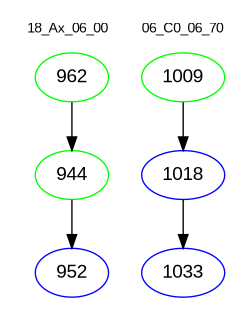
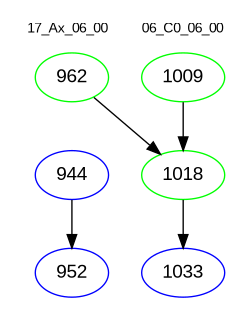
  digraph {
    fontname="Liberation Sans"
    node [color=green fontname="Liberation Sans"]
    edge [color=black fontname="Liberation Sans"]
    n1 [label=962]
-   n2 [label=944]
+   n2 [color=blue label=944]
    n3 [color=blue label=952]
    n4 [label=1009]
-   n5 [color=blue label=1018]
+   n5 [label=1018]
    n6 [color=blue label=1033]
    subgraph cluster_1 {
      color=white
      fontsize=10
-     label="18_Ax_06_00"
+     label="17_Ax_06_00"
      n1
      n2
      n3
    }
    subgraph cluster_2 {
      color=white
      fontsize=10
-     label="06_C0_06_70"
+     label="06_C0_06_00"
      n4
      n5
      n6
    }
-   n1 -> n2
+   n1 -> n5
    n2 -> n3
    n4 -> n5
    n5 -> n6
  }
